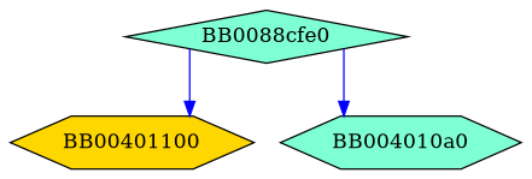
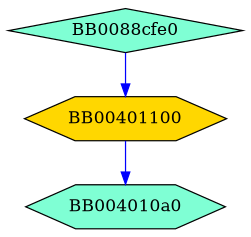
  digraph {
    splines=ortho
    node [fillcolor=aquamarine shape=hexagon style=filled]
    edge [color=blue]
    BB00401100 [fillcolor=gold]
    BB0088cfe0 [shape=diamond]
    BB004010a0
    BB0088cfe0 -> BB00401100
-   BB0088cfe0 -> BB004010a0
+   BB00401100 -> BB004010a0
  }
